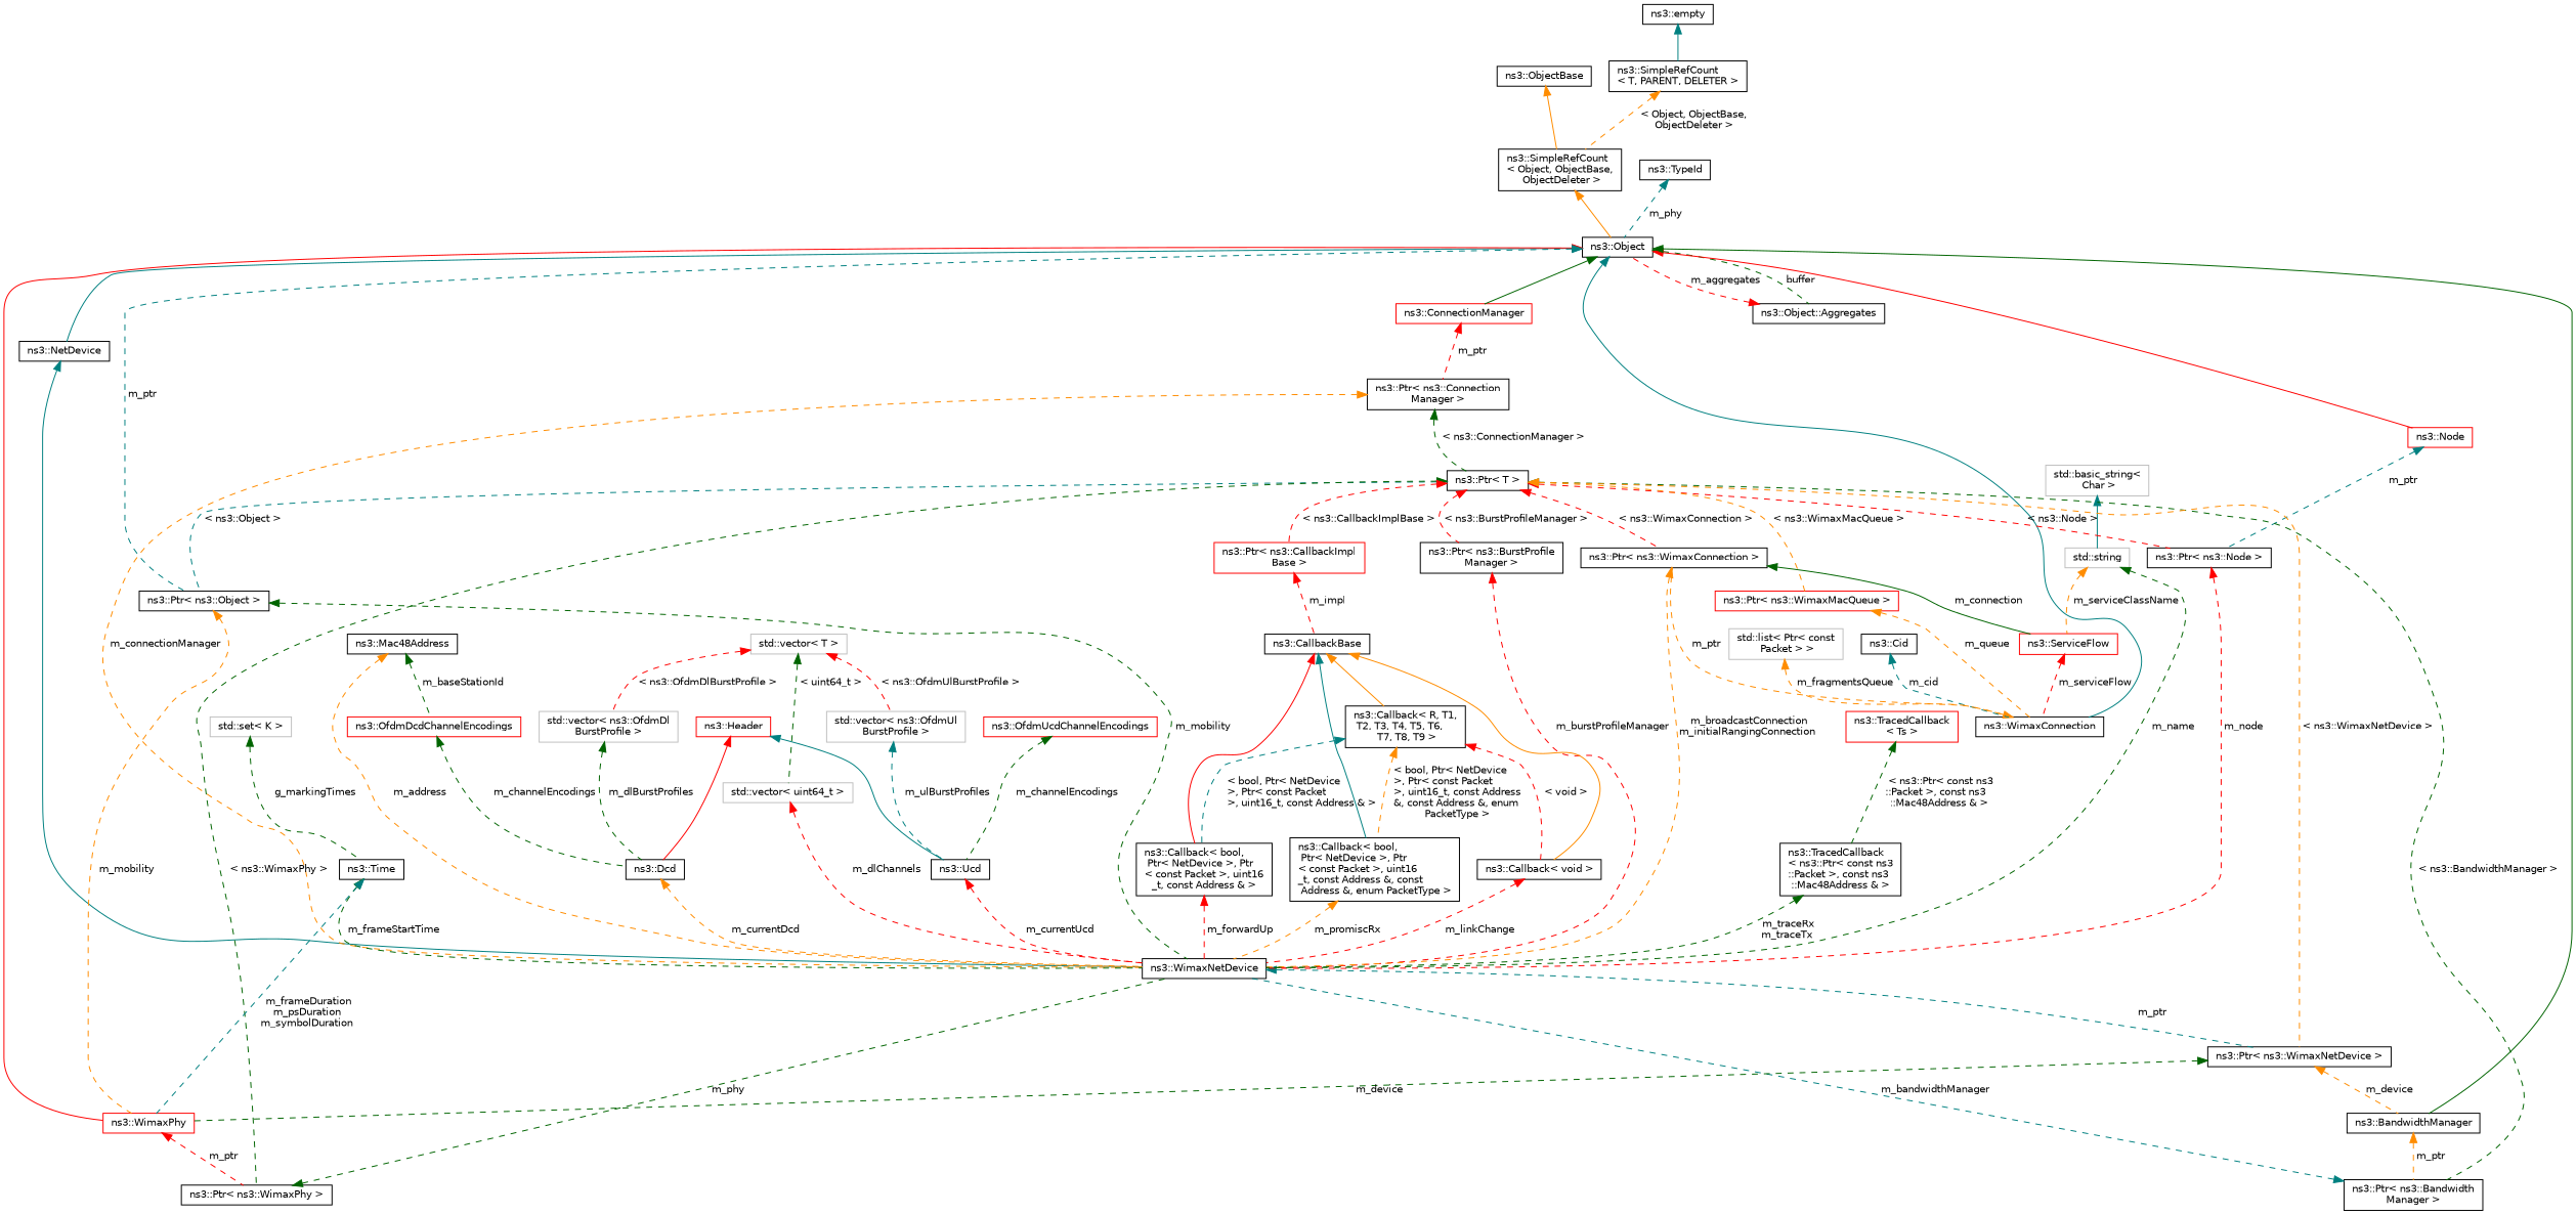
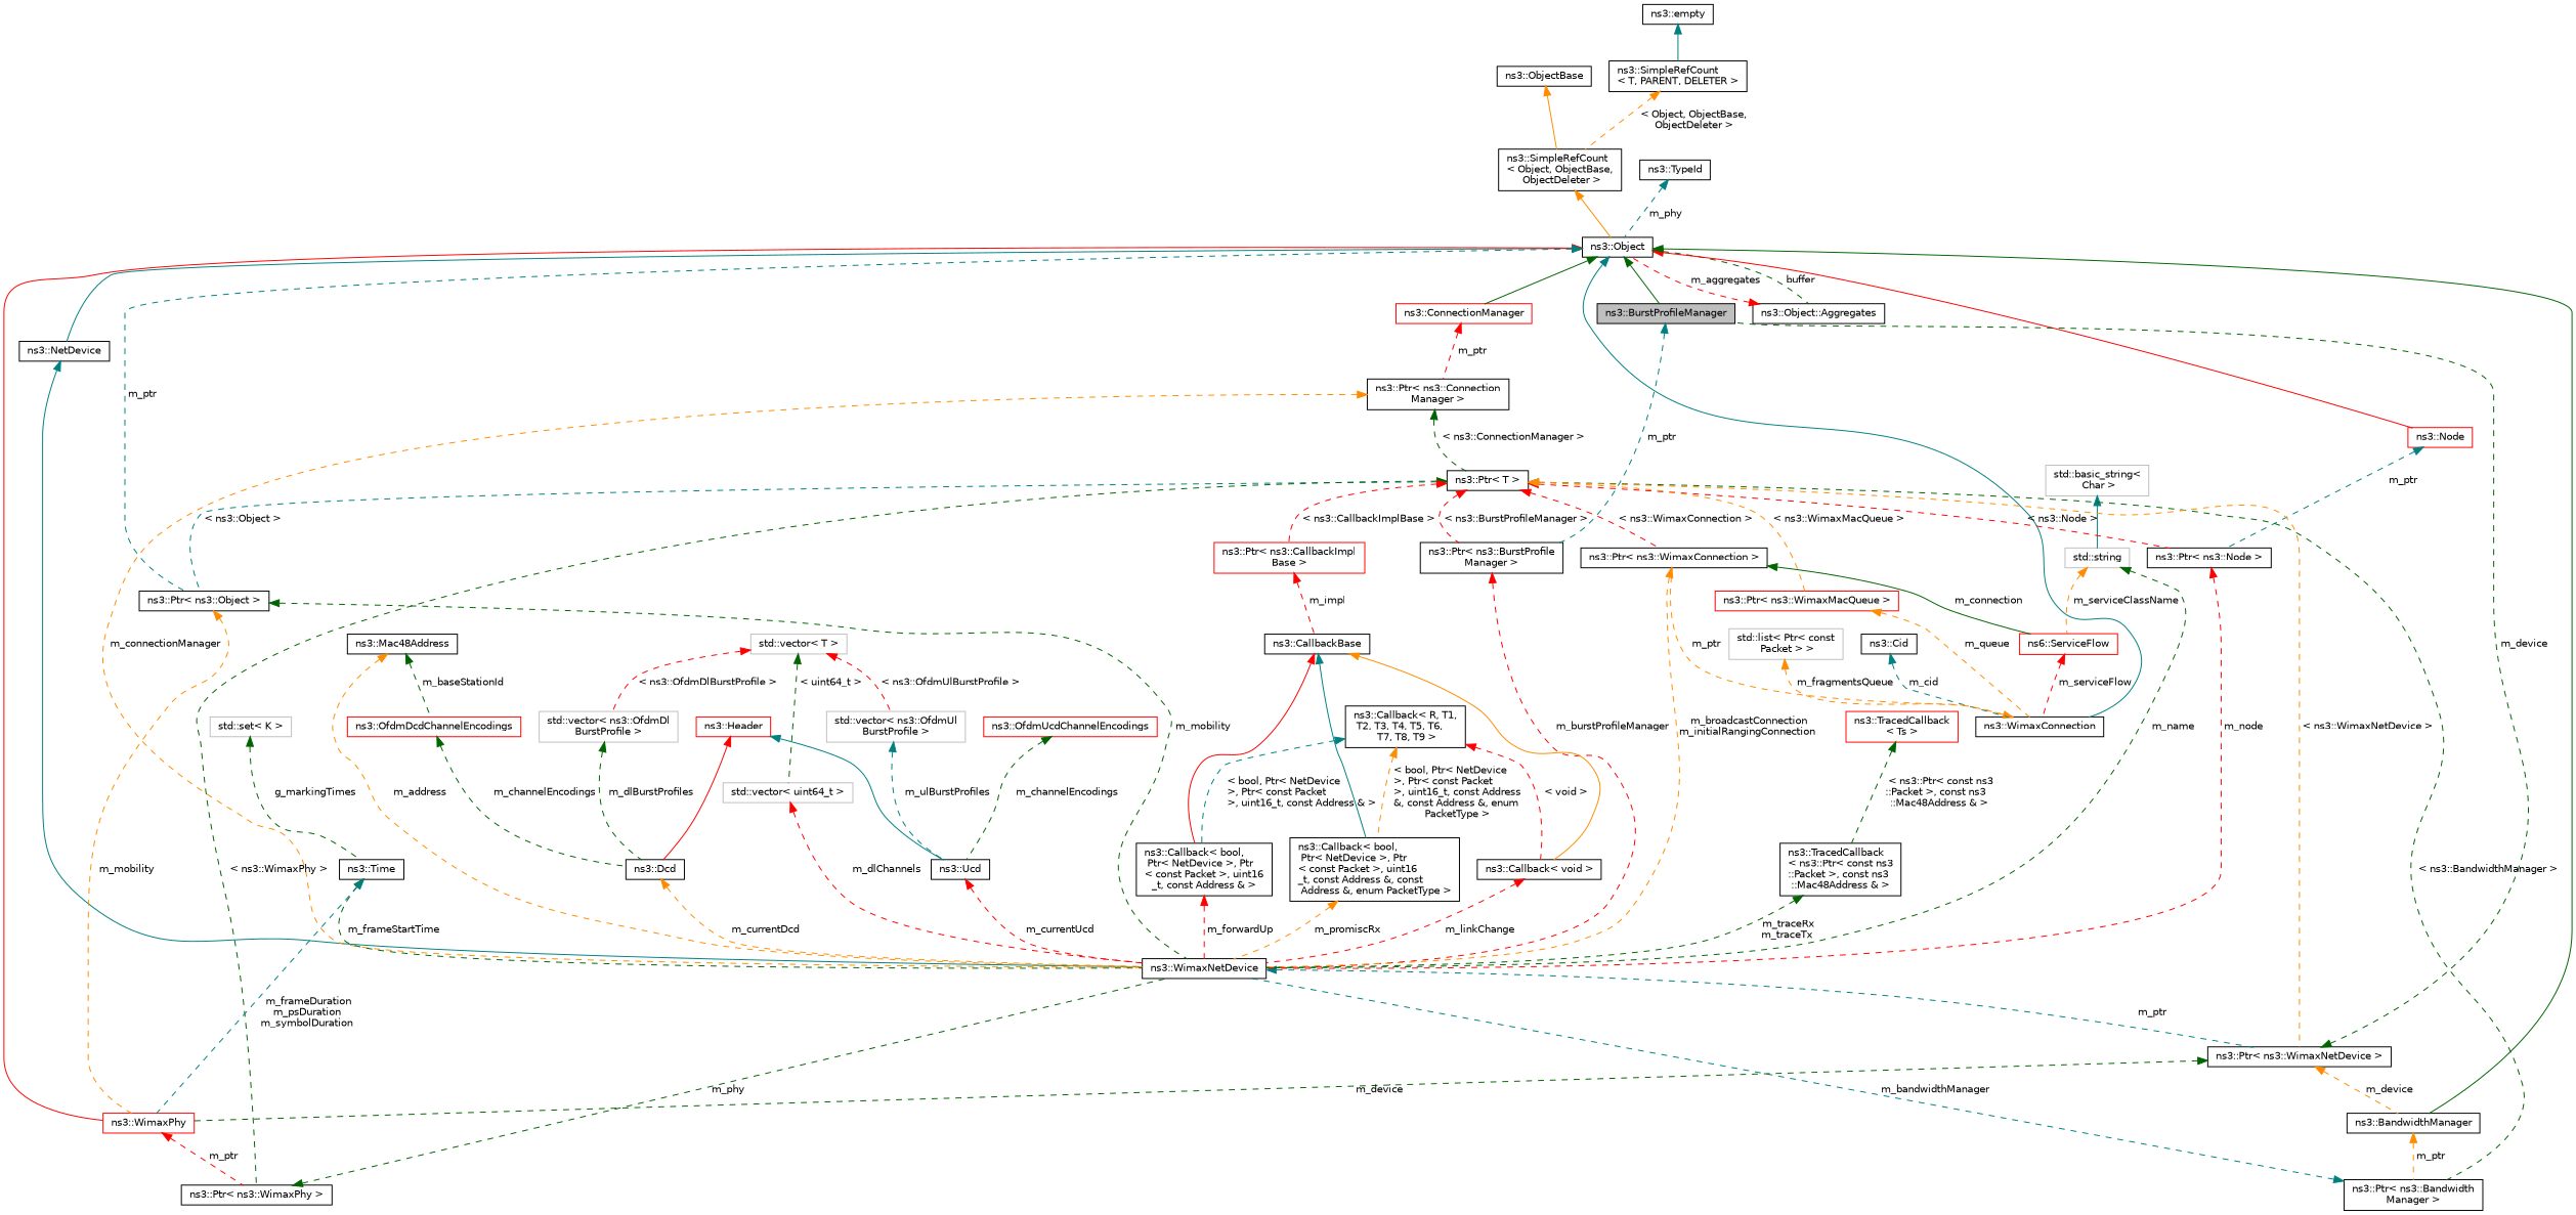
  digraph {
    node [color=black fillcolor=white fontname=Helvetica fontsize=10 shape=record style=filled]
    edge [color=red dir=back fontname=Helvetica fontsize=10 labelfontname=Helvetica labelfontsize=10 style=dashed]
+   n1 [fillcolor=grey75 fontcolor=black height=0.2 label="ns3::BurstProfileManager" width=0.4]
    n2 [height=0.2 label="ns3::Ptr\< ns3::BurstProfile\lManager \>" width=0.4]
    n3 [height=0.2 label="ns3::WimaxNetDevice" width=0.4]
    n4 [height=0.2 label="ns3::Object" width=0.4]
    n5 [height=0.2 label="ns3::Object::Aggregates" width=0.4]
    n6 [height=0.2 label="ns3::NetDevice" width=0.4]
    n7 [height=0.2 label="ns3::WimaxConnection" width=0.4]
    n8 [color=red height=0.2 label="ns3::ConnectionManager" width=0.4]
    n9 [color=red height=0.2 label="ns3::Node" width=0.4]
    n10 [color=red height=0.2 label="ns3::WimaxPhy" width=0.4]
    n11 [height=0.2 label="ns3::Ptr\< ns3::Object \>" width=0.4]
    n12 [height=0.2 label="ns3::BandwidthManager" width=0.4]
    n13 [height=0.2 label="ns3::Ptr\< ns3::WimaxConnection \>" width=0.4]
    n14 [height=0.2 label="ns3::Ptr\< ns3::Connection\lManager \>" width=0.4]
    n15 [height=0.2 label="ns3::Ptr\< ns3::Node \>" width=0.4]
    n16 [height=0.2 label="ns3::Ptr\< ns3::WimaxPhy \>" width=0.4]
    n17 [height=0.2 label="ns3::Ptr\< ns3::Bandwidth\lManager \>" width=0.4]
    n18 [height=0.2 label="ns3::SimpleRefCount\l\< Object, ObjectBase,\l ObjectDeleter \>" width=0.4]
    n19 [height=0.2 label="ns3::ObjectBase" width=0.4]
    n20 [height=0.2 label="ns3::SimpleRefCount\l\< T, PARENT, DELETER \>" width=0.4]
    n21 [height=0.2 label="ns3::empty" width=0.4]
    n22 [height=0.2 label="ns3::TypeId" width=0.4]
    n23 [height=0.2 label="ns3::Ptr\< ns3::WimaxNetDevice \>" width=0.4]
    n24 [height=0.2 label="ns3::Mac48Address" width=0.4]
    n25 [color=red height=0.2 label="ns3::OfdmDcdChannelEncodings" width=0.4]
    n26 [height=0.2 label="ns3::Dcd" width=0.4]
-   n27 [color=red height=0.2 label="ns3::ServiceFlow" width=0.4]
+   n27 [color=red height=0.2 label="ns6::ServiceFlow" width=0.4]
    n28 [color=grey75 height=0.2 label="std::string" width=0.4]
    n29 [color=grey75 height=0.2 label="std::basic_string\<\l Char \>" width=0.4]
    n30 [height=0.2 label="ns3::Cid" width=0.4]
    n31 [color=grey75 height=0.2 label="std::list\< Ptr\< const\l Packet \> \>" width=0.4]
    n32 [color=red height=0.2 label="ns3::Ptr\< ns3::WimaxMacQueue \>" width=0.4]
    n33 [height=0.2 label="ns3::Ptr\< T \>" width=0.4]
    n34 [color=red height=0.2 label="ns3::Ptr\< ns3::CallbackImpl\lBase \>" width=0.4]
    n35 [height=0.2 label="ns3::CallbackBase" width=0.4]
    n36 [height=0.2 label="ns3::Callback\< bool,\l Ptr\< NetDevice \>, Ptr\l\< const Packet \>, uint16\l_t, const Address &, const\l Address &, enum PacketType \>" width=0.4]
    n37 [height=0.2 label="ns3::Callback\< R, T1,\l T2, T3, T4, T5, T6,\l T7, T8, T9 \>" width=0.4]
    n38 [height=0.2 label="ns3::Callback\< bool,\l Ptr\< NetDevice \>, Ptr\l\< const Packet \>, uint16\l_t, const Address & \>" width=0.4]
    n39 [height=0.2 label="ns3::Callback\< void \>" width=0.4]
    n40 [height=0.2 label="ns3::Ucd" width=0.4]
    n41 [color=red height=0.2 label="ns3::Header" width=0.4]
    n42 [color=grey75 height=0.2 label="std::vector\< ns3::OfdmUl\lBurstProfile \>" width=0.4]
    n43 [color=grey75 height=0.2 label="std::vector\< T \>" width=0.4]
    n44 [color=grey75 height=0.2 label="std::vector\< ns3::OfdmDl\lBurstProfile \>" width=0.4]
    n45 [color=grey75 height=0.2 label="std::vector\< uint64_t \>" width=0.4]
    n46 [color=red height=0.2 label="ns3::OfdmUcdChannelEncodings" width=0.4]
    n47 [height=0.2 label="ns3::Time" width=0.4]
    n48 [color=grey75 height=0.2 label="std::set\< K \>" width=0.4]
    n49 [height=0.2 label="ns3::TracedCallback\l\< ns3::Ptr\< const ns3\l::Packet \>, const ns3\l::Mac48Address & \>" width=0.4]
    n50 [color=red height=0.2 label="ns3::TracedCallback\l\< Ts \>" width=0.4]
+   n1 -> n2 [color=teal label=" m_ptr"]
    n2 -> n3 [label=" m_burstProfileManager"]
    n3 -> n23 [color=teal label=" m_ptr"]
+   n4 -> n1 [color=darkgreen style=solid]
    n4 -> n5 [color=darkgreen label=" buffer"]
    n4 -> n6 [color=teal style=solid]
    n4 -> n7 [color=teal style=solid]
    n4 -> n8 [color=darkgreen style=solid]
    n4 -> n9 [style=solid]
    n4 -> n10 [style=solid]
    n4 -> n11 [color=teal label=" m_ptr"]
    n4 -> n12 [color=darkgreen style=solid]
    n5 -> n4 [label=" m_aggregates"]
    n6 -> n3 [color=teal style=solid]
    n7 -> n13 [color=darkorange label=" m_ptr"]
    n8 -> n14 [label=" m_ptr"]
    n9 -> n15 [color=teal label=" m_ptr"]
    n10 -> n16 [label=" m_ptr"]
    n11 -> n3 [color=darkgreen label=" m_mobility"]
    n11 -> n10 [color=darkorange label=" m_mobility"]
    n12 -> n17 [color=darkorange label=" m_ptr"]
    n13 -> n3 [color=darkorange label=" m_broadcastConnection\nm_initialRangingConnection"]
    n13 -> n27 [color=darkgreen label=" m_connection" style=solid]
    n14 -> n3 [color=darkorange label=" m_connectionManager"]
    n14 -> n33 [color=darkgreen label=" \< ns3::ConnectionManager \>"]
    n15 -> n3 [label=" m_node"]
    n16 -> n3 [color=darkgreen label=" m_phy"]
    n17 -> n3 [color=teal label=" m_bandwidthManager"]
    n18 -> n4 [color=darkorange style=solid]
    n19 -> n18 [color=darkorange style=solid]
    n20 -> n18 [color=darkorange label=" \< Object, ObjectBase,\l ObjectDeleter \>"]
    n21 -> n20 [color=teal style=solid]
    n22 -> n4 [color=teal label=" m_phy"]
+   n23 -> n1 [color=darkgreen label=" m_device"]
    n23 -> n10 [color=darkgreen label=" m_device"]
    n23 -> n12 [color=darkorange label=" m_device"]
    n24 -> n3 [color=darkorange label=" m_address"]
    n24 -> n25 [color=darkgreen label=" m_baseStationId"]
    n25 -> n26 [color=darkgreen label=" m_channelEncodings"]
    n26 -> n3 [color=darkorange label=" m_currentDcd"]
    n27 -> n7 [label=" m_serviceFlow"]
    n28 -> n3 [color=darkgreen label=" m_name"]
    n28 -> n27 [color=darkorange label=" m_serviceClassName"]
    n29 -> n28 [color=teal style=solid]
    n30 -> n7 [color=teal label=" m_cid"]
    n31 -> n7 [color=darkorange label=" m_fragmentsQueue"]
    n32 -> n7 [color=darkorange label=" m_queue"]
    n33 -> n2 [label=" \< ns3::BurstProfileManager \>"]
    n33 -> n11 [color=teal label=" \< ns3::Object \>"]
    n33 -> n13 [label=" \< ns3::WimaxConnection \>"]
    n33 -> n15 [label=" \< ns3::Node \>"]
    n33 -> n16 [color=darkgreen label=" \< ns3::WimaxPhy \>"]
    n33 -> n17 [color=darkgreen label=" \< ns3::BandwidthManager \>"]
    n33 -> n23 [color=darkorange label=" \< ns3::WimaxNetDevice \>"]
    n33 -> n32 [color=darkorange label=" \< ns3::WimaxMacQueue \>"]
    n33 -> n34 [label=" \< ns3::CallbackImplBase \>"]
    n34 -> n35 [label=" m_impl"]
    n35 -> n36 [color=teal style=solid]
-   n35 -> n37 [color=darkorange style=solid]
    n35 -> n38 [style=solid]
    n35 -> n39 [color=darkorange style=solid]
    n36 -> n3 [color=darkorange label=" m_promiscRx"]
    n37 -> n36 [color=darkorange label=" \< bool, Ptr\< NetDevice\l \>, Ptr\< const Packet\l \>, uint16_t, const Address\l &, const Address &, enum\l PacketType \>"]
    n37 -> n38 [color=teal label=" \< bool, Ptr\< NetDevice\l \>, Ptr\< const Packet\l \>, uint16_t, const Address & \>"]
    n37 -> n39 [label=" \< void \>"]
    n38 -> n3 [label=" m_forwardUp"]
    n39 -> n3 [label=" m_linkChange"]
    n40 -> n3 [label=" m_currentUcd"]
    n41 -> n26 [style=solid]
    n41 -> n40 [color=teal style=solid]
    n42 -> n40 [color=teal label=" m_ulBurstProfiles"]
    n43 -> n42 [label=" \< ns3::OfdmUlBurstProfile \>"]
    n43 -> n44 [label=" \< ns3::OfdmDlBurstProfile \>"]
    n43 -> n45 [color=darkgreen label=" \< uint64_t \>"]
    n44 -> n26 [color=darkgreen label=" m_dlBurstProfiles"]
    n45 -> n3 [label=" m_dlChannels"]
    n46 -> n40 [color=darkgreen label=" m_channelEncodings"]
    n47 -> n3 [color=darkgreen label=" m_frameStartTime"]
    n47 -> n10 [color=teal label=" m_frameDuration\nm_psDuration\nm_symbolDuration"]
    n48 -> n47 [color=darkgreen label=" g_markingTimes"]
    n49 -> n3 [color=darkgreen label=" m_traceRx\nm_traceTx"]
    n50 -> n49 [color=darkgreen label=" \< ns3::Ptr\< const ns3\l::Packet \>, const ns3\l::Mac48Address & \>"]
  }
